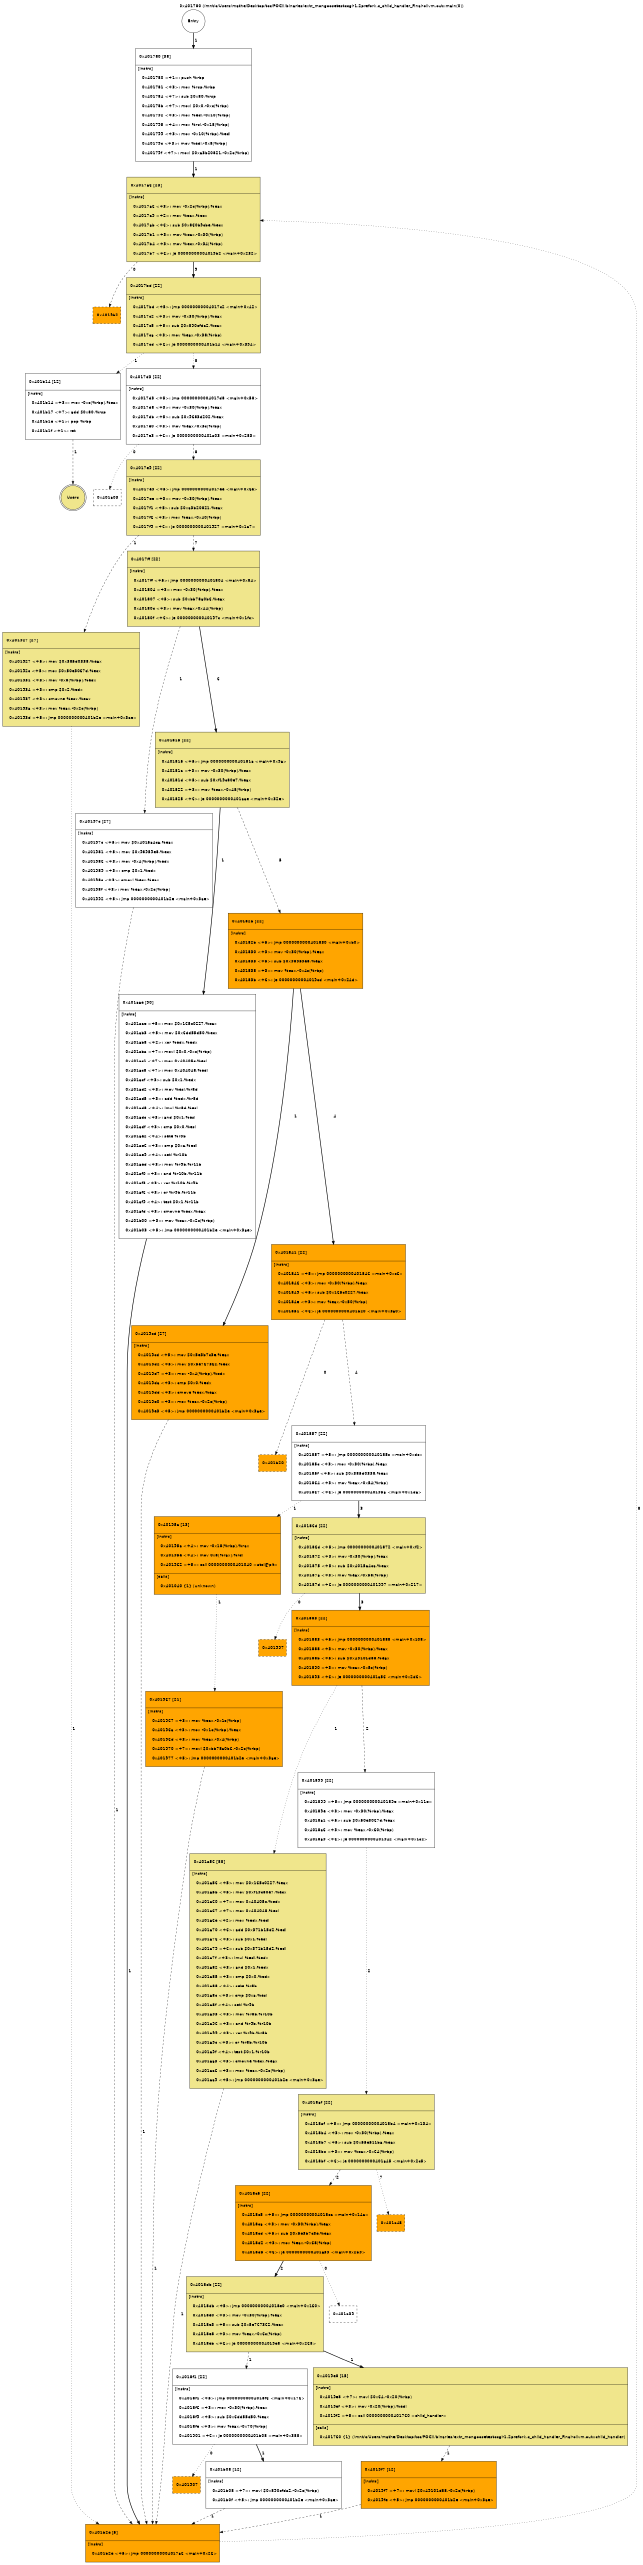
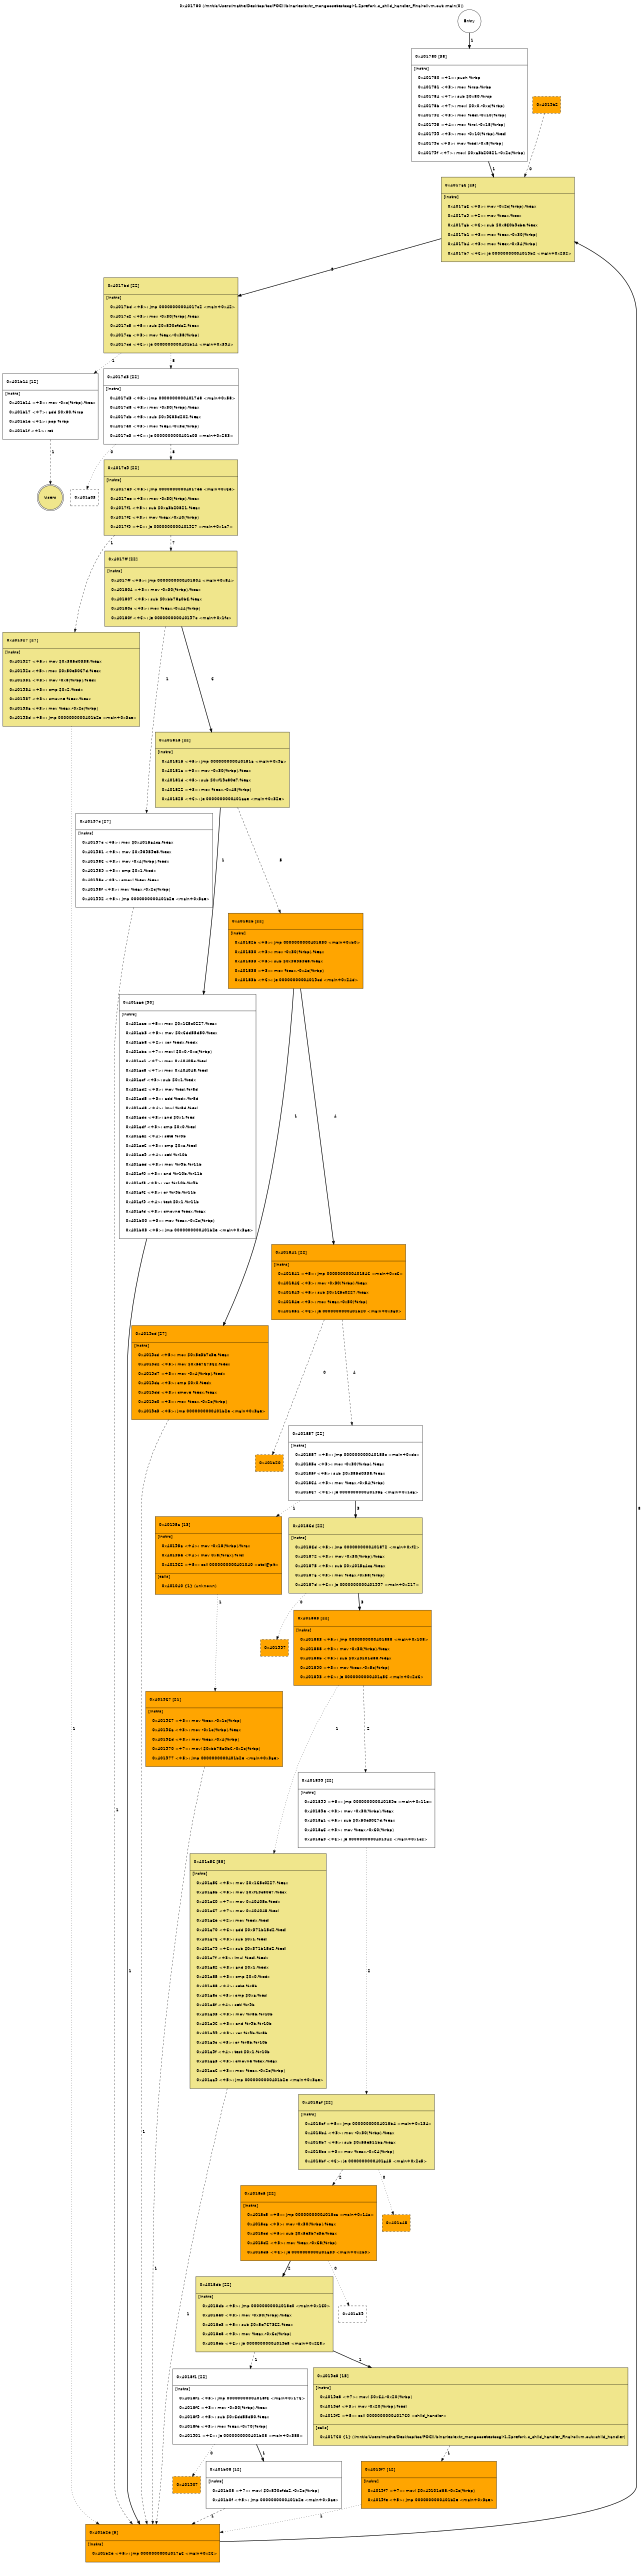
  digraph {
    fontname="DejaVu Sans"
    label="0x401780 (/mnt/c/Users/mathe/Desktop/tcc/POCII/binaries/extr_mongoosetestccgi-1.2prefork.c_child_handler_Final-ollvm.out::main(0))"
    labelloc=t
    node [fillcolor=orange fontname="DejaVu Sans" shape=record style=filled]
    edge [fontname="DejaVu Sans" style=dashed]
    Entry [fillcolor=white height=0.3 shape=circle width=0.3]
    n2 [fillcolor=white label="{\n     0x401780 [38]\l\n     | [instrs]\l\n     &nbsp;&nbsp;0x401780 \<+1\>: push %rbp\l\n     &nbsp;&nbsp;0x401781 \<+3\>: mov %rsp,%rbp\l\n     &nbsp;&nbsp;0x401784 \<+7\>: sub $0x80,%rsp\l\n     &nbsp;&nbsp;0x40178b \<+7\>: movl $0x0,-0xc(%rbp)\l\n     &nbsp;&nbsp;0x401792 \<+3\>: mov %edi,-0x10(%rbp)\l\n     &nbsp;&nbsp;0x401795 \<+4\>: mov %rsi,-0x18(%rbp)\l\n     &nbsp;&nbsp;0x401799 \<+3\>: mov -0x10(%rbp),%edi\l\n     &nbsp;&nbsp;0x40179c \<+3\>: mov %edi,-0x8(%rbp)\l\n     &nbsp;&nbsp;0x40179f \<+7\>: movl $0xa3b20821,-0x2c(%rbp)\l\n  }"]
    n3 [fillcolor=khaki label="{\n     0x4017a6 [23]\l\n     | [instrs]\l\n     &nbsp;&nbsp;0x4017a6 \<+3\>: mov -0x2c(%rbp),%eax\l\n     &nbsp;&nbsp;0x4017a9 \<+2\>: mov %eax,%ecx\l\n     &nbsp;&nbsp;0x4017ab \<+6\>: sub $0x860b9cbe,%ecx\l\n     &nbsp;&nbsp;0x4017b1 \<+3\>: mov %eax,-0x30(%rbp)\l\n     &nbsp;&nbsp;0x4017b4 \<+3\>: mov %ecx,-0x34(%rbp)\l\n     &nbsp;&nbsp;0x4017b7 \<+6\>: je 00000000004019b2 \<main+0x232\>\l\n  }"]
    n4 [label="{\n     0x4019b2\l\n  }" style="dashed,filled"]
    n5 [fillcolor=khaki label="{\n     0x4017bd [22]\l\n     | [instrs]\l\n     &nbsp;&nbsp;0x4017bd \<+5\>: jmp 00000000004017c2 \<main+0x42\>\l\n     &nbsp;&nbsp;0x4017c2 \<+3\>: mov -0x30(%rbp),%eax\l\n     &nbsp;&nbsp;0x4017c5 \<+5\>: sub $0x890cfda2,%eax\l\n     &nbsp;&nbsp;0x4017ca \<+3\>: mov %eax,-0x38(%rbp)\l\n     &nbsp;&nbsp;0x4017cd \<+6\>: je 0000000000401b14 \<main+0x394\>\l\n  }"]
    n6 [fillcolor=white label="{\n     0x401b14 [12]\l\n     | [instrs]\l\n     &nbsp;&nbsp;0x401b14 \<+3\>: mov -0xc(%rbp),%eax\l\n     &nbsp;&nbsp;0x401b17 \<+7\>: add $0x80,%rsp\l\n     &nbsp;&nbsp;0x401b1e \<+1\>: pop %rbp\l\n     &nbsp;&nbsp;0x401b1f \<+1\>: ret\l\n  }"]
    n7 [fillcolor=white label="{\n     0x4017d3 [22]\l\n     | [instrs]\l\n     &nbsp;&nbsp;0x4017d3 \<+5\>: jmp 00000000004017d8 \<main+0x58\>\l\n     &nbsp;&nbsp;0x4017d8 \<+3\>: mov -0x30(%rbp),%eax\l\n     &nbsp;&nbsp;0x4017db \<+5\>: sub $0x9683d202,%eax\l\n     &nbsp;&nbsp;0x4017e0 \<+3\>: mov %eax,-0x3c(%rbp)\l\n     &nbsp;&nbsp;0x4017e3 \<+6\>: je 0000000000401a03 \<main+0x283\>\l\n  }"]
    n8 [fillcolor=khaki height=0.3 label=Users peripheries=2 shape=circle width=0.3]
    n9 [fillcolor=white label="{\n     0x401a03\l\n  }" style="dashed,filled"]
    n10 [fillcolor=khaki label="{\n     0x4017e9 [22]\l\n     | [instrs]\l\n     &nbsp;&nbsp;0x4017e9 \<+5\>: jmp 00000000004017ee \<main+0x6e\>\l\n     &nbsp;&nbsp;0x4017ee \<+3\>: mov -0x30(%rbp),%eax\l\n     &nbsp;&nbsp;0x4017f1 \<+5\>: sub $0xa3b20821,%eax\l\n     &nbsp;&nbsp;0x4017f6 \<+3\>: mov %eax,-0x40(%rbp)\l\n     &nbsp;&nbsp;0x4017f9 \<+6\>: je 0000000000401927 \<main+0x1a7\>\l\n  }"]
    n11 [fillcolor=khaki label="{\n     0x401927 [27]\l\n     | [instrs]\l\n     &nbsp;&nbsp;0x401927 \<+5\>: mov $0x385d0338,%eax\l\n     &nbsp;&nbsp;0x40192c \<+5\>: mov $0x50e3067d,%ecx\l\n     &nbsp;&nbsp;0x401931 \<+3\>: mov -0x8(%rbp),%edx\l\n     &nbsp;&nbsp;0x401934 \<+3\>: cmp $0x2,%edx\l\n     &nbsp;&nbsp;0x401937 \<+3\>: cmovne %ecx,%eax\l\n     &nbsp;&nbsp;0x40193a \<+3\>: mov %eax,-0x2c(%rbp)\l\n     &nbsp;&nbsp;0x40193d \<+5\>: jmp 0000000000401b2e \<main+0x3ae\>\l\n  }"]
    n12 [fillcolor=khaki label="{\n     0x4017ff [22]\l\n     | [instrs]\l\n     &nbsp;&nbsp;0x4017ff \<+5\>: jmp 0000000000401804 \<main+0x84\>\l\n     &nbsp;&nbsp;0x401804 \<+3\>: mov -0x30(%rbp),%eax\l\n     &nbsp;&nbsp;0x401807 \<+5\>: sub $0xbb78a0b6,%eax\l\n     &nbsp;&nbsp;0x40180c \<+3\>: mov %eax,-0x44(%rbp)\l\n     &nbsp;&nbsp;0x40180f \<+6\>: je 000000000040197c \<main+0x1fc\>\l\n  }"]
    n13 [label="{\n     0x401907\l\n  }" style="dashed,filled"]
    n14 [label="{\n     0x401b2e [5]\l\n     | [instrs]\l\n     &nbsp;&nbsp;0x401b2e \<+5\>: jmp 00000000004017a6 \<main+0x26\>\l\n  }"]
    n15 [fillcolor=white label="{\n     0x40197c [27]\l\n     | [instrs]\l\n     &nbsp;&nbsp;0x40197c \<+5\>: mov $0x4015a4ca,%eax\l\n     &nbsp;&nbsp;0x401981 \<+5\>: mov $0x98959e8,%ecx\l\n     &nbsp;&nbsp;0x401986 \<+3\>: mov -0x4(%rbp),%edx\l\n     &nbsp;&nbsp;0x401989 \<+3\>: cmp $0x1,%edx\l\n     &nbsp;&nbsp;0x40198c \<+3\>: cmovl %ecx,%eax\l\n     &nbsp;&nbsp;0x40198f \<+3\>: mov %eax,-0x2c(%rbp)\l\n     &nbsp;&nbsp;0x401992 \<+5\>: jmp 0000000000401b2e \<main+0x3ae\>\l\n  }"]
    n16 [fillcolor=khaki label="{\n     0x401815 [22]\l\n     | [instrs]\l\n     &nbsp;&nbsp;0x401815 \<+5\>: jmp 000000000040181a \<main+0x9a\>\l\n     &nbsp;&nbsp;0x40181a \<+3\>: mov -0x30(%rbp),%eax\l\n     &nbsp;&nbsp;0x40181d \<+5\>: sub $0xf19c80e7,%eax\l\n     &nbsp;&nbsp;0x401822 \<+3\>: mov %eax,-0x48(%rbp)\l\n     &nbsp;&nbsp;0x401825 \<+6\>: je 0000000000401aae \<main+0x32e\>\l\n  }"]
    n17 [fillcolor=white label="{\n     0x401b08 [12]\l\n     | [instrs]\l\n     &nbsp;&nbsp;0x401b08 \<+7\>: movl $0x890cfda2,-0x2c(%rbp)\l\n     &nbsp;&nbsp;0x401b0f \<+5\>: jmp 0000000000401b2e \<main+0x3ae\>\l\n  }"]
    n18 [fillcolor=white label="{\n     0x401aae [90]\l\n     | [instrs]\l\n     &nbsp;&nbsp;0x401aae \<+5\>: mov $0x165c0227,%eax\l\n     &nbsp;&nbsp;0x401ab3 \<+5\>: mov $0x6dd55d50,%ecx\l\n     &nbsp;&nbsp;0x401ab8 \<+2\>: xor %edx,%edx\l\n     &nbsp;&nbsp;0x401aba \<+7\>: movl $0x0,-0xc(%rbp)\l\n     &nbsp;&nbsp;0x401ac1 \<+7\>: mov 0x40405c,%esi\l\n     &nbsp;&nbsp;0x401ac8 \<+7\>: mov 0x404048,%edi\l\n     &nbsp;&nbsp;0x401acf \<+3\>: sub $0x1,%edx\l\n     &nbsp;&nbsp;0x401ad2 \<+3\>: mov %esi,%r8d\l\n     &nbsp;&nbsp;0x401ad5 \<+3\>: add %edx,%r8d\l\n     &nbsp;&nbsp;0x401ad8 \<+4\>: imul %r8d,%esi\l\n     &nbsp;&nbsp;0x401adc \<+3\>: and $0x1,%esi\l\n     &nbsp;&nbsp;0x401adf \<+3\>: cmp $0x0,%esi\l\n     &nbsp;&nbsp;0x401ae2 \<+4\>: sete %r9b\l\n     &nbsp;&nbsp;0x401ae6 \<+3\>: cmp $0xa,%edi\l\n     &nbsp;&nbsp;0x401ae9 \<+4\>: setl %r10b\l\n     &nbsp;&nbsp;0x401aed \<+3\>: mov %r9b,%r11b\l\n     &nbsp;&nbsp;0x401af0 \<+3\>: and %r10b,%r11b\l\n     &nbsp;&nbsp;0x401af3 \<+3\>: xor %r10b,%r9b\l\n     &nbsp;&nbsp;0x401af6 \<+3\>: or %r9b,%r11b\l\n     &nbsp;&nbsp;0x401af9 \<+4\>: test $0x1,%r11b\l\n     &nbsp;&nbsp;0x401afd \<+3\>: cmovne %ecx,%eax\l\n     &nbsp;&nbsp;0x401b00 \<+3\>: mov %eax,-0x2c(%rbp)\l\n     &nbsp;&nbsp;0x401b03 \<+5\>: jmp 0000000000401b2e \<main+0x3ae\>\l\n  }"]
    n19 [label="{\n     0x40182b [22]\l\n     | [instrs]\l\n     &nbsp;&nbsp;0x40182b \<+5\>: jmp 0000000000401830 \<main+0xb0\>\l\n     &nbsp;&nbsp;0x401830 \<+3\>: mov -0x30(%rbp),%eax\l\n     &nbsp;&nbsp;0x401833 \<+5\>: sub $0x98959e8,%eax\l\n     &nbsp;&nbsp;0x401838 \<+3\>: mov %eax,-0x4c(%rbp)\l\n     &nbsp;&nbsp;0x40183b \<+6\>: je 00000000004019cd \<main+0x24d\>\l\n  }"]
    n20 [label="{\n     0x4019f7 [12]\l\n     | [instrs]\l\n     &nbsp;&nbsp;0x4019f7 \<+7\>: movl $0x49101d88,-0x2c(%rbp)\l\n     &nbsp;&nbsp;0x4019fe \<+5\>: jmp 0000000000401b2e \<main+0x3ae\>\l\n  }"]
    n21 [label="{\n     0x4019cd [27]\l\n     | [instrs]\l\n     &nbsp;&nbsp;0x4019cd \<+5\>: mov $0x5e3b7c3e,%eax\l\n     &nbsp;&nbsp;0x4019d2 \<+5\>: mov $0x5e767362,%ecx\l\n     &nbsp;&nbsp;0x4019d7 \<+3\>: mov -0x4(%rbp),%edx\l\n     &nbsp;&nbsp;0x4019da \<+3\>: cmp $0x0,%edx\l\n     &nbsp;&nbsp;0x4019dd \<+3\>: cmove %ecx,%eax\l\n     &nbsp;&nbsp;0x4019e0 \<+3\>: mov %eax,-0x2c(%rbp)\l\n     &nbsp;&nbsp;0x4019e3 \<+5\>: jmp 0000000000401b2e \<main+0x3ae\>\l\n  }"]
    n22 [label="{\n     0x401841 [22]\l\n     | [instrs]\l\n     &nbsp;&nbsp;0x401841 \<+5\>: jmp 0000000000401846 \<main+0xc6\>\l\n     &nbsp;&nbsp;0x401846 \<+3\>: mov -0x30(%rbp),%eax\l\n     &nbsp;&nbsp;0x401849 \<+5\>: sub $0x165c0227,%eax\l\n     &nbsp;&nbsp;0x40184e \<+3\>: mov %eax,-0x50(%rbp)\l\n     &nbsp;&nbsp;0x401851 \<+6\>: je 0000000000401b20 \<main+0x3a0\>\l\n  }"]
    n23 [fillcolor=white label="{\n     0x4018f1 [22]\l\n     | [instrs]\l\n     &nbsp;&nbsp;0x4018f1 \<+5\>: jmp 00000000004018f6 \<main+0x176\>\l\n     &nbsp;&nbsp;0x4018f6 \<+3\>: mov -0x30(%rbp),%eax\l\n     &nbsp;&nbsp;0x4018f9 \<+5\>: sub $0x6dd55d50,%eax\l\n     &nbsp;&nbsp;0x4018fe \<+3\>: mov %eax,-0x70(%rbp)\l\n     &nbsp;&nbsp;0x401901 \<+6\>: je 0000000000401b08 \<main+0x388\>\l\n  }"]
    n24 [label="{\n     0x401b20\l\n  }" style="dashed,filled"]
    n25 [fillcolor=white label="{\n     0x401857 [22]\l\n     | [instrs]\l\n     &nbsp;&nbsp;0x401857 \<+5\>: jmp 000000000040185c \<main+0xdc\>\l\n     &nbsp;&nbsp;0x40185c \<+3\>: mov -0x30(%rbp),%eax\l\n     &nbsp;&nbsp;0x40185f \<+5\>: sub $0x385d0338,%eax\l\n     &nbsp;&nbsp;0x401864 \<+3\>: mov %eax,-0x54(%rbp)\l\n     &nbsp;&nbsp;0x401867 \<+6\>: je 000000000040195a \<main+0x1da\>\l\n  }"]
    n26 [fillcolor=khaki label="{\n     0x4019e8 [15]\l\n     | [instrs]\l\n     &nbsp;&nbsp;0x4019e8 \<+7\>: movl $0x64,-0x20(%rbp)\l\n     &nbsp;&nbsp;0x4019ef \<+3\>: mov -0x20(%rbp),%edi\l\n     &nbsp;&nbsp;0x4019f2 \<+5\>: call 0000000000401760 \<child_handler\>\l\n     | [calls]\l\n     &nbsp;&nbsp;0x401760 \{1\} (/mnt/c/Users/mathe/Desktop/tcc/POCII/binaries/extr_mongoosetestccgi-1.2prefork.c_child_handler_Final-ollvm.out::child_handler)\l\n  }"]
    n27 [label="{\n     0x40195a [13]\l\n     | [instrs]\l\n     &nbsp;&nbsp;0x40195a \<+4\>: mov -0x18(%rbp),%rax\l\n     &nbsp;&nbsp;0x40195e \<+4\>: mov 0x8(%rax),%rdi\l\n     &nbsp;&nbsp;0x401962 \<+5\>: call 0000000000401040 \<atoi@plt\>\l\n     | [calls]\l\n     &nbsp;&nbsp;0x401040 \{1\} (unknown)\l\n  }"]
    n28 [fillcolor=khaki label="{\n     0x40186d [22]\l\n     | [instrs]\l\n     &nbsp;&nbsp;0x40186d \<+5\>: jmp 0000000000401872 \<main+0xf2\>\l\n     &nbsp;&nbsp;0x401872 \<+3\>: mov -0x30(%rbp),%eax\l\n     &nbsp;&nbsp;0x401875 \<+5\>: sub $0x4015a4ca,%eax\l\n     &nbsp;&nbsp;0x40187a \<+3\>: mov %eax,-0x58(%rbp)\l\n     &nbsp;&nbsp;0x40187d \<+6\>: je 0000000000401997 \<main+0x217\>\l\n  }"]
    n29 [fillcolor=khaki label="{\n     0x4018db [22]\l\n     | [instrs]\l\n     &nbsp;&nbsp;0x4018db \<+5\>: jmp 00000000004018e0 \<main+0x160\>\l\n     &nbsp;&nbsp;0x4018e0 \<+3\>: mov -0x30(%rbp),%eax\l\n     &nbsp;&nbsp;0x4018e3 \<+5\>: sub $0x5e767362,%eax\l\n     &nbsp;&nbsp;0x4018e8 \<+3\>: mov %eax,-0x6c(%rbp)\l\n     &nbsp;&nbsp;0x4018eb \<+6\>: je 00000000004019e8 \<main+0x268\>\l\n  }"]
    n30 [label="{\n     0x401967 [21]\l\n     | [instrs]\l\n     &nbsp;&nbsp;0x401967 \<+3\>: mov %eax,-0x1c(%rbp)\l\n     &nbsp;&nbsp;0x40196a \<+3\>: mov -0x1c(%rbp),%eax\l\n     &nbsp;&nbsp;0x40196d \<+3\>: mov %eax,-0x4(%rbp)\l\n     &nbsp;&nbsp;0x401970 \<+7\>: movl $0xbb78a0b6,-0x2c(%rbp)\l\n     &nbsp;&nbsp;0x401977 \<+5\>: jmp 0000000000401b2e \<main+0x3ae\>\l\n  }"]
    n31 [label="{\n     0x401997\l\n  }" style="dashed,filled"]
    n32 [label="{\n     0x401883 [22]\l\n     | [instrs]\l\n     &nbsp;&nbsp;0x401883 \<+5\>: jmp 0000000000401888 \<main+0x108\>\l\n     &nbsp;&nbsp;0x401888 \<+3\>: mov -0x30(%rbp),%eax\l\n     &nbsp;&nbsp;0x40188b \<+5\>: sub $0x49101d88,%eax\l\n     &nbsp;&nbsp;0x401890 \<+3\>: mov %eax,-0x5c(%rbp)\l\n     &nbsp;&nbsp;0x401893 \<+6\>: je 0000000000401a56 \<main+0x2d6\>\l\n  }"]
    n33 [fillcolor=white label="{\n     0x401a39\l\n  }" style="dashed,filled"]
    n34 [fillcolor=khaki label="{\n     0x401a56 [88]\l\n     | [instrs]\l\n     &nbsp;&nbsp;0x401a56 \<+5\>: mov $0x165c0227,%eax\l\n     &nbsp;&nbsp;0x401a5b \<+5\>: mov $0xf19c80e7,%ecx\l\n     &nbsp;&nbsp;0x401a60 \<+7\>: mov 0x40405c,%edx\l\n     &nbsp;&nbsp;0x401a67 \<+7\>: mov 0x404048,%esi\l\n     &nbsp;&nbsp;0x401a6e \<+2\>: mov %edx,%edi\l\n     &nbsp;&nbsp;0x401a70 \<+6\>: add $0x371b15d2,%edi\l\n     &nbsp;&nbsp;0x401a76 \<+3\>: sub $0x1,%edi\l\n     &nbsp;&nbsp;0x401a79 \<+6\>: sub $0x371b15d2,%edi\l\n     &nbsp;&nbsp;0x401a7f \<+3\>: imul %edi,%edx\l\n     &nbsp;&nbsp;0x401a82 \<+3\>: and $0x1,%edx\l\n     &nbsp;&nbsp;0x401a85 \<+3\>: cmp $0x0,%edx\l\n     &nbsp;&nbsp;0x401a88 \<+4\>: sete %r8b\l\n     &nbsp;&nbsp;0x401a8c \<+3\>: cmp $0xa,%esi\l\n     &nbsp;&nbsp;0x401a8f \<+4\>: setl %r9b\l\n     &nbsp;&nbsp;0x401a93 \<+3\>: mov %r8b,%r10b\l\n     &nbsp;&nbsp;0x401a96 \<+3\>: and %r9b,%r10b\l\n     &nbsp;&nbsp;0x401a99 \<+3\>: xor %r9b,%r8b\l\n     &nbsp;&nbsp;0x401a9c \<+3\>: or %r8b,%r10b\l\n     &nbsp;&nbsp;0x401a9f \<+4\>: test $0x1,%r10b\l\n     &nbsp;&nbsp;0x401aa3 \<+3\>: cmovne %ecx,%eax\l\n     &nbsp;&nbsp;0x401aa6 \<+3\>: mov %eax,-0x2c(%rbp)\l\n     &nbsp;&nbsp;0x401aa9 \<+5\>: jmp 0000000000401b2e \<main+0x3ae\>\l\n  }"]
    n35 [fillcolor=white label="{\n     0x401899 [22]\l\n     | [instrs]\l\n     &nbsp;&nbsp;0x401899 \<+5\>: jmp 000000000040189e \<main+0x11e\>\l\n     &nbsp;&nbsp;0x40189e \<+3\>: mov -0x30(%rbp),%eax\l\n     &nbsp;&nbsp;0x4018a1 \<+5\>: sub $0x50e3067d,%eax\l\n     &nbsp;&nbsp;0x4018a6 \<+3\>: mov %eax,-0x60(%rbp)\l\n     &nbsp;&nbsp;0x4018a9 \<+6\>: je 0000000000401942 \<main+0x1c2\>\l\n  }"]
    n36 [label="{\n     0x4018c5 [22]\l\n     | [instrs]\l\n     &nbsp;&nbsp;0x4018c5 \<+5\>: jmp 00000000004018ca \<main+0x14a\>\l\n     &nbsp;&nbsp;0x4018ca \<+3\>: mov -0x30(%rbp),%eax\l\n     &nbsp;&nbsp;0x4018cd \<+5\>: sub $0x5e3b7c3e,%eax\l\n     &nbsp;&nbsp;0x4018d2 \<+3\>: mov %eax,-0x68(%rbp)\l\n     &nbsp;&nbsp;0x4018d5 \<+6\>: je 0000000000401a39 \<main+0x2b9\>\l\n  }"]
    n37 [fillcolor=khaki label="{\n     0x4018af [22]\l\n     | [instrs]\l\n     &nbsp;&nbsp;0x4018af \<+5\>: jmp 00000000004018b4 \<main+0x134\>\l\n     &nbsp;&nbsp;0x4018b4 \<+3\>: mov -0x30(%rbp),%eax\l\n     &nbsp;&nbsp;0x4018b7 \<+5\>: sub $0x55e511ba,%eax\l\n     &nbsp;&nbsp;0x4018bc \<+3\>: mov %eax,-0x64(%rbp)\l\n     &nbsp;&nbsp;0x4018bf \<+6\>: je 0000000000401a45 \<main+0x2c5\>\l\n  }"]
    n38 [label="{\n     0x401a45\l\n  }" style="dashed,filled"]
    Entry -> n2 [label=" 1" style=bold]
    n2 -> n3 [label=" 1" style=bold]
-   n3 -> n4 [label=" 0"]
+   n4 -> n3 [label=" 0"]
    n3 -> n5 [label=" 9" style=bold]
    n5 -> n6 [label=" 1" style=dotted]
    n5 -> n7 [label=" 8" style=dotted]
    n6 -> n8 [label=" 1"]
    n7 -> n9 [label=" 0" style=dotted]
    n7 -> n10 [label=" 8"]
    n10 -> n11 [label=" 1"]
    n10 -> n12 [label=" 7"]
    n11 -> n14 [label=" 1" style=dotted]
    n12 -> n15 [label=" 1"]
    n12 -> n16 [label=" 6" style=bold]
-   n14 -> n3 [label=" 8" style=dotted]
+   n14 -> n3 [label=" 8" style=bold]
    n15 -> n14 [label=" 1"]
    n16 -> n18 [label=" 1" style=bold]
    n16 -> n19 [label=" 5"]
    n17 -> n14 [label=" 1"]
    n18 -> n14 [label=" 1" style=bold]
    n19 -> n21 [label=" 1" style=bold]
    n19 -> n22 [label=" 4" style=bold]
-   n20 -> n14 [label=" 1"]
+   n20 -> n14 [label=" 1" style=dotted]
    n21 -> n14 [label=" 1"]
    n22 -> n24 [label=" 0"]
    n22 -> n25 [label=" 4"]
    n23 -> n13 [label=" 0" style=dotted]
    n23 -> n17 [label=" 1" style=bold]
    n25 -> n27 [label=" 1" style=dotted]
    n25 -> n28 [label=" 3" style=bold]
    n26 -> n20 [label=" 1"]
    n27 -> n30 [label=" 1" style=dotted]
    n28 -> n31 [label=" 0" style=dotted]
    n28 -> n32 [label=" 3" style=bold]
    n29 -> n23 [label=" 1"]
    n29 -> n26 [label=" 1" style=bold]
    n30 -> n14 [label=" 1"]
    n32 -> n34 [label=" 1" style=dotted]
    n32 -> n35 [label=" 2"]
    n34 -> n14 [label=" 1"]
    n35 -> n37 [label=" 2" style=dotted]
    n36 -> n29 [label=" 2" style=bold]
    n36 -> n33 [label=" 0" style=dotted]
    n37 -> n36 [label=" 2"]
-   n37 -> n38 [label=" 7" style=dotted]
+   n37 -> n38 [label=" 0" style=dotted]
  }
